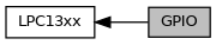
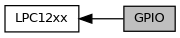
  digraph {
    rankdir=LR
    node [color=black fontname=Helvetica fontsize=10 shape=record style=filled]
    n1 [fillcolor=grey75 fontcolor=black height=0.2 label=GPIO width=0.4]
-   n2 [fillcolor=white height=0.2 label=LPC13xx width=0.4]
+   n2 [fillcolor=white height=0.2 label=LPC12xx width=0.4]
    n2 -> n1 [dir=back fontname=Helvetica fontsize=10 labelfontname=Helvetica labelfontsize=10 shape=plaintext style=solid]
  }
